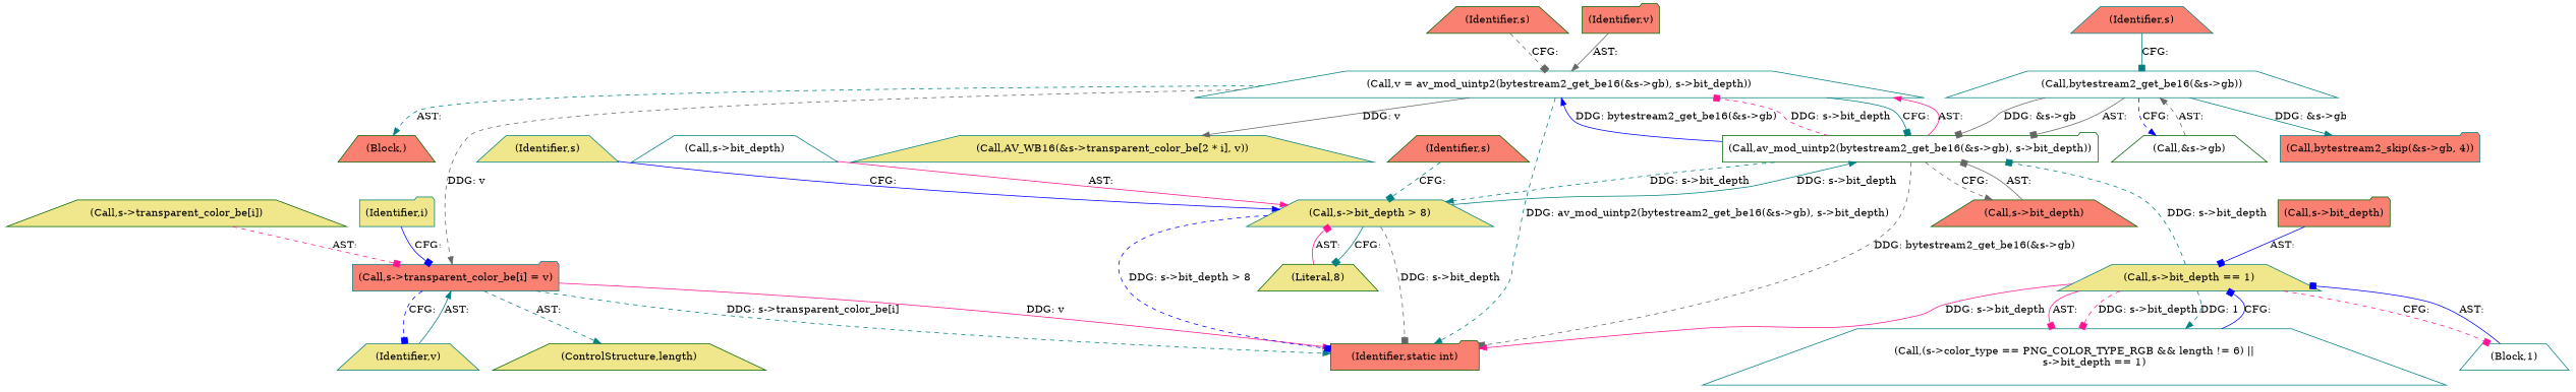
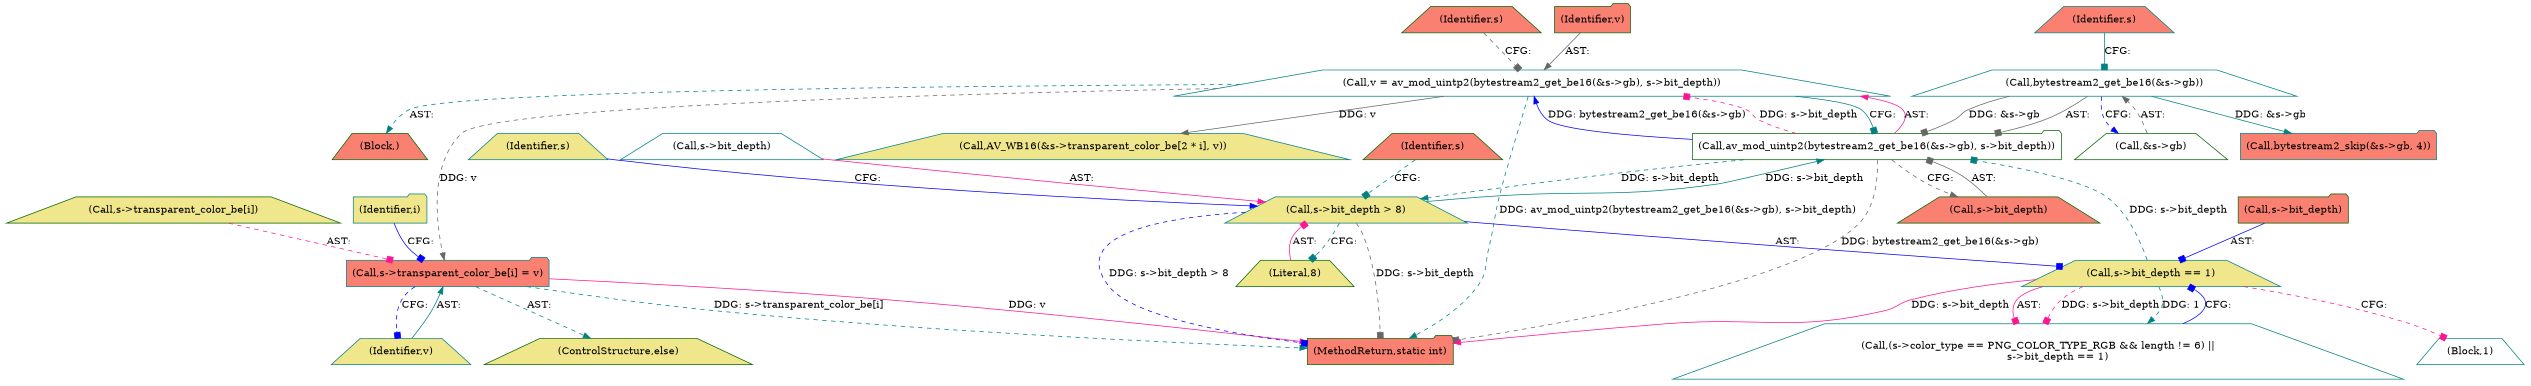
  digraph {
    node [color=teal fillcolor=salmon shape=trapezium style=filled]
    edge [arrowhead=box color=teal style=solid]
    n1 [label="(Call,s->transparent_color_be[i] = v)" shape=folder]
    n2 [fillcolor=khaki label="(Identifier,v)"]
-   n3 [color=darkgreen fillcolor=khaki label="(ControlStructure,length)"]
-   n4 [color=darkgreen label="(Identifier,static int)" shape=folder]
+   n3 [color=darkgreen fillcolor=khaki label="(ControlStructure,else)"]
+   n4 [color=darkgreen label="(MethodReturn,static int)" shape=folder]
    n5 [fillcolor=white label="(Call,v = av_mod_uintp2(bytestream2_get_be16(&s->gb), s->bit_depth))"]
    n6 [color=darkgreen fillcolor=white label="(Call,av_mod_uintp2(bytestream2_get_be16(&s->gb), s->bit_depth))" shape=folder]
    n7 [color=darkgreen label="(Block,)"]
    n8 [fillcolor=khaki label="(Call,AV_WB16(&s->transparent_color_be[2 * i], v))"]
    n9 [fillcolor=khaki label="(Call,s->bit_depth > 8)"]
    n10 [color=darkgreen label="(Call,s->bit_depth)"]
    n11 [color=darkgreen fillcolor=khaki label="(Literal,8)"]
    n12 [fillcolor=white label="(Call,bytestream2_get_be16(&s->gb))"]
    n13 [color=darkgreen fillcolor=white label="(Call,&s->gb)"]
    n14 [label="(Call,bytestream2_skip(&s->gb, 4))" shape=folder]
    n15 [fillcolor=khaki label="(Call,s->bit_depth == 1)"]
    n16 [fillcolor=white label="(Call,(s->color_type == PNG_COLOR_TYPE_RGB && length != 6) ||\n            s->bit_depth == 1)"]
    n17 [fillcolor=white label="(Block,1)"]
    n18 [fillcolor=khaki label="(Identifier,i)" shape=folder]
    n19 [color=darkgreen label="(Identifier,s)"]
    n20 [fillcolor=white label="(Call,s->bit_depth)"]
    n21 [color=darkgreen fillcolor=khaki label="(Call,s->transparent_color_be[i])"]
    n22 [color=darkgreen label="(Identifier,v)" shape=folder]
    n23 [color=darkgreen label="(Identifier,s)"]
    n24 [fillcolor=khaki label="(Identifier,s)"]
    n25 [label="(Identifier,s)"]
    n26 [color=darkgreen label="(Call,s->bit_depth)" shape=folder]
    n1 -> n2 [color=blue label="CFG: " style=dashed]
    n1 -> n3 [arrowhead=normal label="AST: " style=dashed]
    n1 -> n4 [arrowhead=normal color=deeppink label="DDG: v"]
    n1 -> n4 [arrowhead=normal label="DDG: s->transparent_color_be[i]" style=dashed]
    n2 -> n1 [arrowhead=normal label="AST: "]
    n5 -> n1 [arrowhead=normal color=gray40 label="DDG: v" style=dashed]
    n5 -> n4 [arrowhead=normal label="DDG: av_mod_uintp2(bytestream2_get_be16(&s->gb), s->bit_depth)" style=dashed]
    n5 -> n6 [label="CFG: "]
    n5 -> n7 [arrowhead=normal label="AST: " style=dashed]
    n5 -> n8 [arrowhead=normal color=gray40 label="DDG: v"]
    n6 -> n4 [color=gray40 label="DDG: bytestream2_get_be16(&s->gb)" style=dashed]
    n6 -> n5 [arrowhead=normal color=deeppink label="AST: "]
    n6 -> n5 [arrowhead=normal color=blue label="DDG: bytestream2_get_be16(&s->gb)"]
    n6 -> n5 [color=deeppink label="DDG: s->bit_depth" style=dashed]
    n6 -> n9 [arrowhead=normal label="DDG: s->bit_depth" style=dashed]
    n6 -> n10 [arrowhead=normal color=gray40 label="CFG: " style=dashed]
    n9 -> n4 [color=gray40 label="DDG: s->bit_depth" style=dashed]
    n9 -> n4 [color=blue label="DDG: s->bit_depth > 8" style=dashed]
    n9 -> n6 [arrowhead=normal label="DDG: s->bit_depth"]
-   n9 -> n11 [label="CFG: "]
+   n9 -> n11 [label="CFG: " style=dashed]
    n10 -> n6 [color=gray40 label="AST: "]
    n11 -> n9 [color=deeppink label="AST: "]
    n12 -> n6 [color=gray40 label="AST: "]
    n12 -> n6 [color=gray40 label="DDG: &s->gb"]
    n12 -> n13 [arrowhead=normal color=blue label="CFG: " style=dashed]
    n12 -> n14 [arrowhead=normal label="DDG: &s->gb"]
    n13 -> n12 [arrowhead=normal color=gray40 label="AST: " style=dashed]
    n15 -> n4 [arrowhead=normal color=deeppink label="DDG: s->bit_depth"]
    n15 -> n6 [label="DDG: s->bit_depth" style=dashed]
    n15 -> n16 [color=deeppink label="AST: "]
    n15 -> n16 [color=deeppink label="DDG: s->bit_depth" style=dashed]
    n15 -> n16 [arrowhead=normal label="DDG: 1" style=dashed]
    n15 -> n17 [color=deeppink label="CFG: " style=dashed]
    n16 -> n15 [color=blue label="CFG: "]
-   n17 -> n15 [color=blue label="AST: "]
+   n9 -> n15 [color=blue label="AST: "]
    n18 -> n1 [color=blue label="CFG: "]
    n19 -> n5 [color=gray40 label="CFG: " style=dashed]
    n20 -> n9 [arrowhead=normal color=deeppink label="AST: "]
    n21 -> n1 [color=deeppink label="AST: " style=dashed]
    n22 -> n5 [arrowhead=normal color=gray40 label="AST: "]
    n23 -> n9 [label="CFG: " style=dashed]
    n24 -> n9 [arrowhead=normal color=blue label="CFG: "]
    n25 -> n12 [label="CFG: "]
    n26 -> n15 [color=blue label="AST: "]
  }
